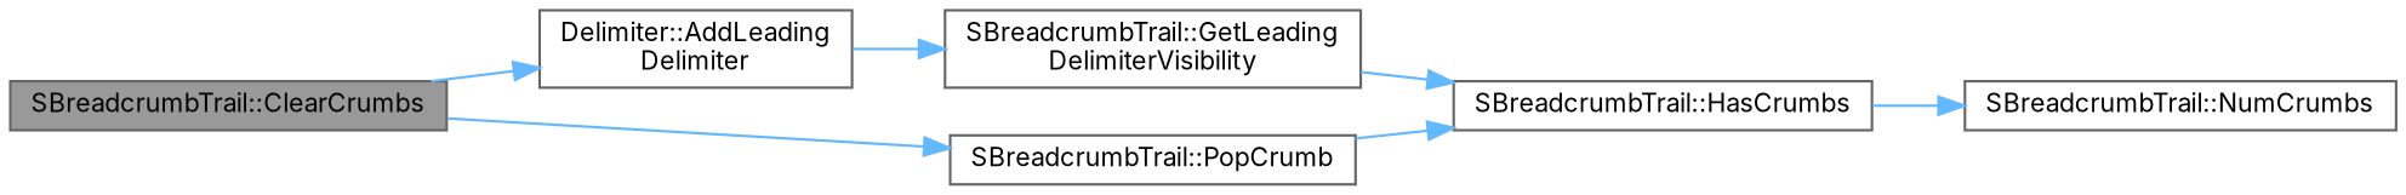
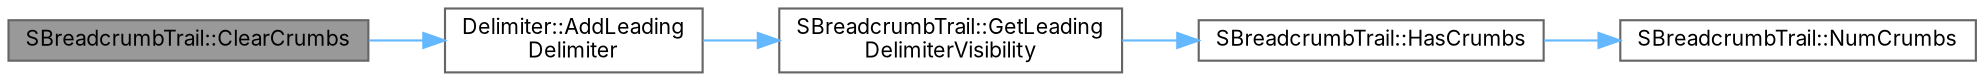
  digraph {
    fontname=Inter
    rankdir=LR
    node [color=grey40 fillcolor=white fontname=Inter fontsize=10 shape=box style=filled]
    edge [color=steelblue1 fontname=Inter fontsize=10 labelfontname=Helvetica labelfontsize=10 style=solid]
    n1 [color=gray40 fillcolor=grey60 fontcolor=black height=0.2 label="SBreadcrumbTrail::ClearCrumbs" width=0.4]
    n2 [height=0.2 label="Delimiter::AddLeading\lDelimiter" width=0.4]
-   n3 [height=0.2 label="SBreadcrumbTrail::PopCrumb" width=0.4]
    n4 [height=0.2 label="SBreadcrumbTrail::GetLeading\lDelimiterVisibility" width=0.4]
    n5 [height=0.2 label="SBreadcrumbTrail::HasCrumbs" width=0.4]
    n6 [height=0.2 label="SBreadcrumbTrail::NumCrumbs" width=0.4]
    n1 -> n2
-   n1 -> n3
    n2 -> n4
-   n3 -> n5
    n4 -> n5
    n5 -> n6
  }
